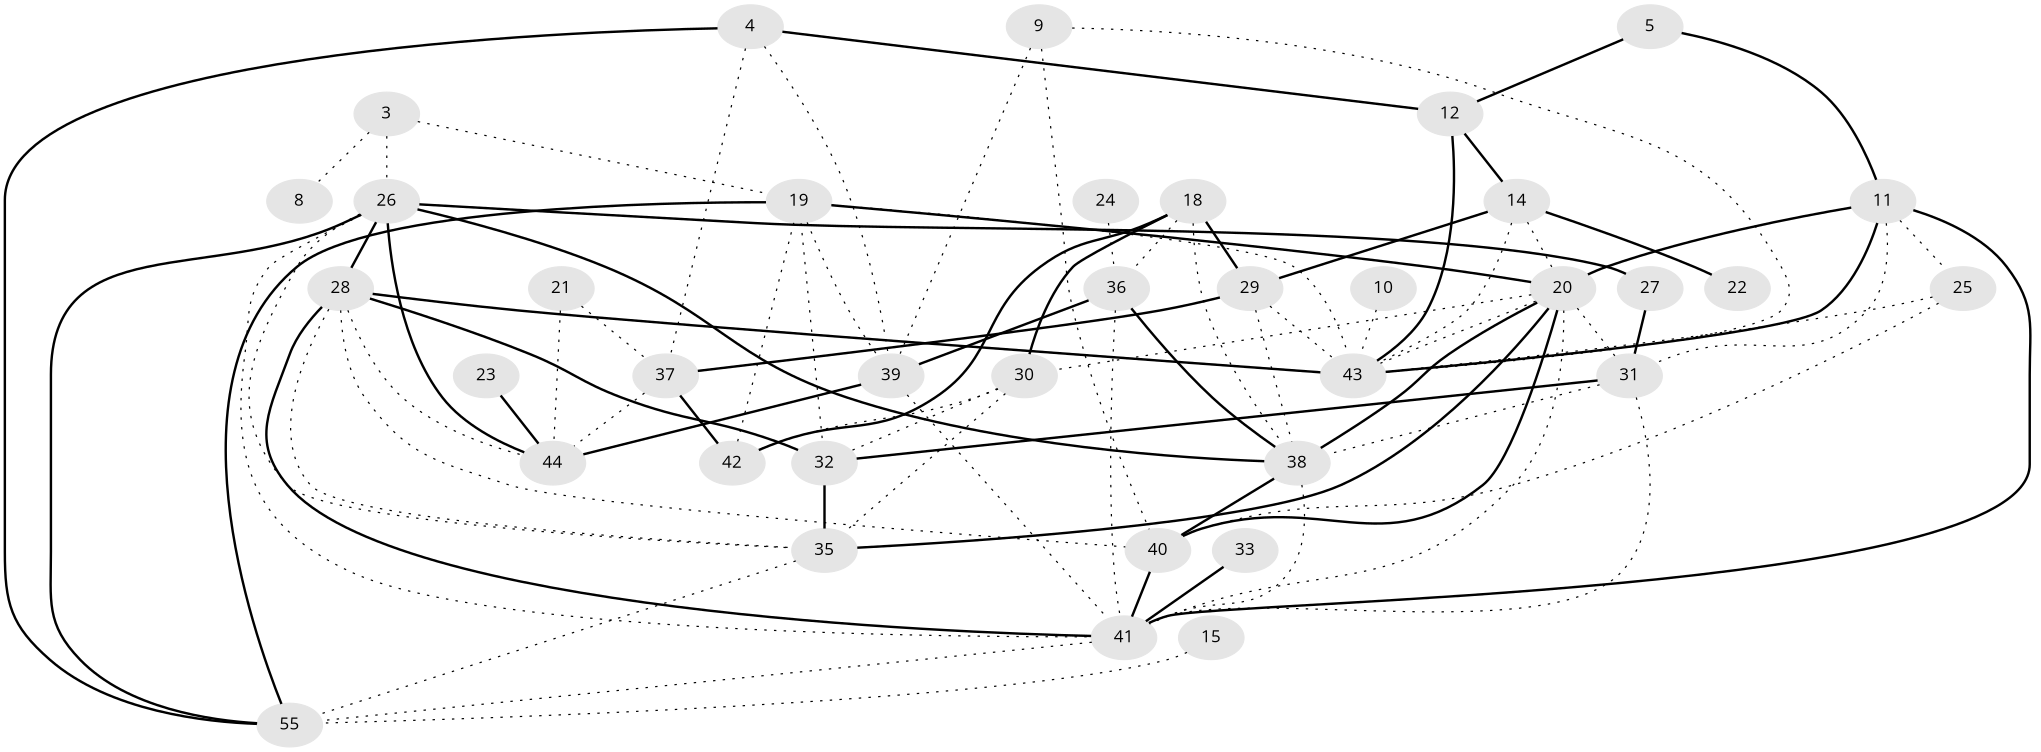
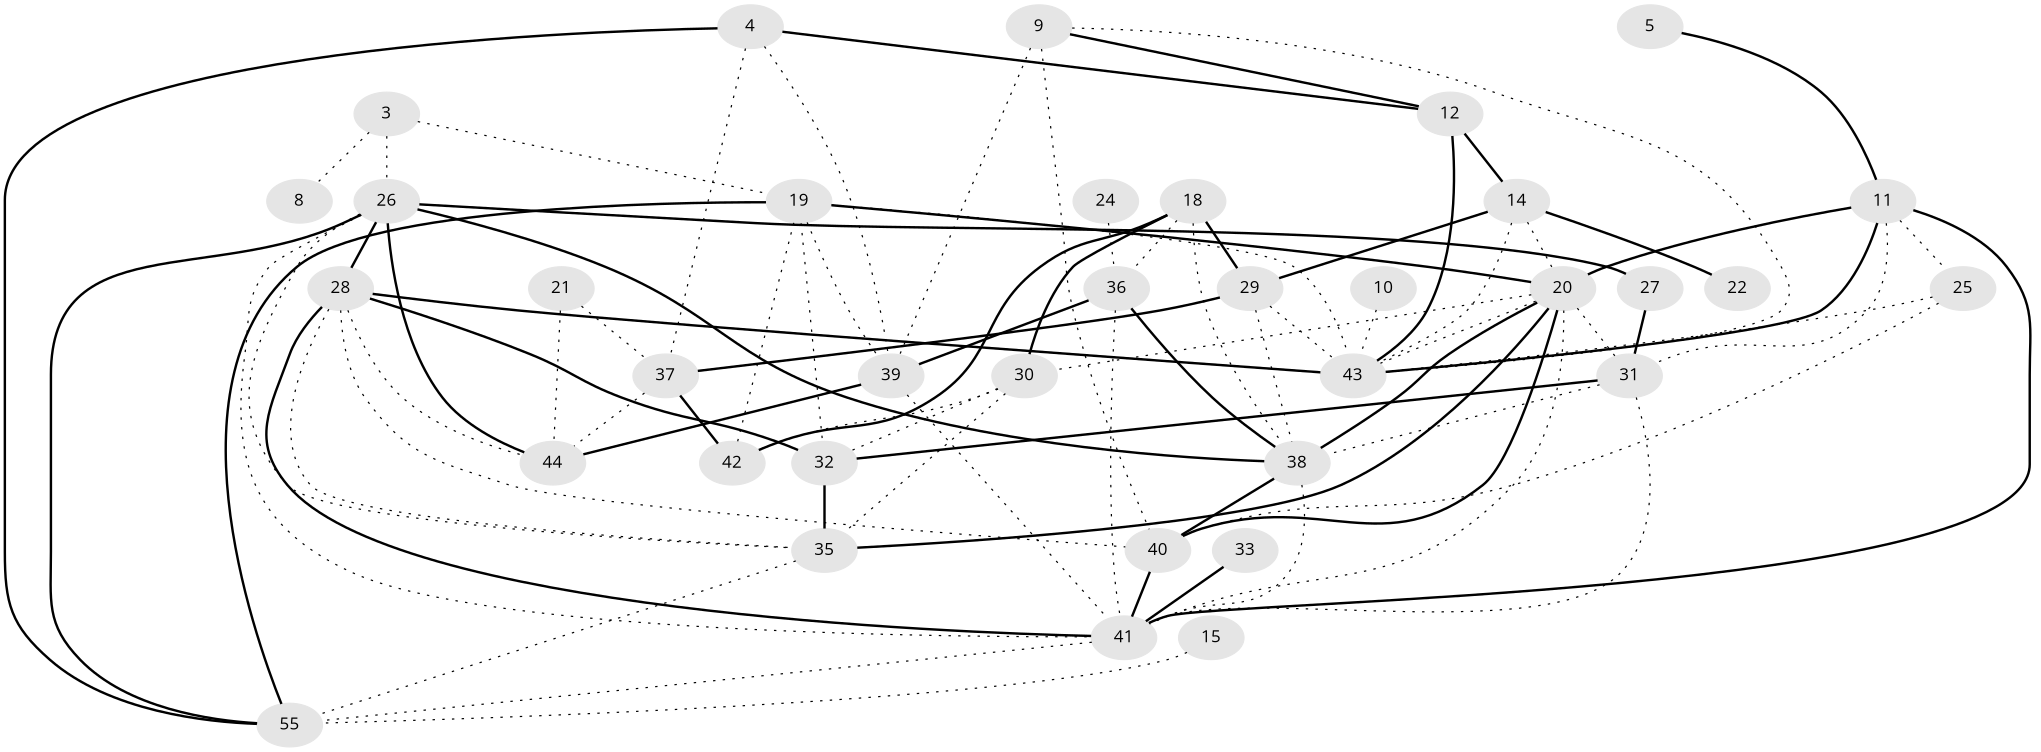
  graph {
    fontname="Open Sans"
    node [color=gray90 fontname="Open Sans" style=filled]
    edge [fontname="Open Sans" style=dotted weight=1.0]
    3
    8
    19
    26
    39
    n6 [label=55]
    43
    20
    42
    32
    41
    38
    35
    44
    27
    28
    4
    12
    37
    14
    5
    11
    25
    31
    9
    40
    10
    30
    22
    29
    15
    18
    36
    21
-   23
    24
    33
    3 -- 8
    3 -- 19
    3 -- 26
    19 -- 39
    19 -- n6 [style=bold]
    19 -- 43
    19 -- 20 [style=bold weight=3.0]
    19 -- 42
    19 -- 32
    26 -- n6 [style=bold]
    26 -- 41
    26 -- 38 [style=bold]
    26 -- 35
    26 -- 44 [style=bold]
    26 -- 27 [style=bold]
    26 -- 28 [style=bold]
    39 -- 41
    39 -- 44 [style=bold]
    20 -- 43
    20 -- 41
    20 -- 38 [style=bold weight=2.0]
    20 -- 35 [style=bold]
    20 -- 31
    20 -- 40 [style=bold]
    20 -- 30 [weight=2.0]
    32 -- 35 [style=bold weight=2.0]
    41 -- n6
    38 -- 41
    38 -- 40 [style=bold]
    35 -- n6
    27 -- 31 [style=bold]
    28 -- 43 [style=bold]
    28 -- 32 [style=bold]
    28 -- 41 [style=bold]
    28 -- 35
    28 -- 44
    28 -- 40 [weight=2.0]
    4 -- 39
    4 -- n6 [style=bold]
    4 -- 12 [style=bold]
    4 -- 37
    12 -- 43 [style=bold]
    12 -- 14 [style=bold]
    37 -- 42 [style=bold weight=2.0]
    37 -- 44
    14 -- 43
    14 -- 20
    14 -- 22 [style=bold]
    14 -- 29 [style=bold]
-   5 -- 12 [style=bold]
+   9 -- 12 [style=bold]
    5 -- 11 [style=bold]
    11 -- 43 [style=bold]
    11 -- 20 [style=bold]
    11 -- 41 [style=bold]
    11 -- 25
    11 -- 31
    25 -- 43
    25 -- 40
    31 -- 32 [style=bold]
    31 -- 41
    31 -- 38 [weight=2.0]
    9 -- 39 [weight=2.0]
    9 -- 43
    9 -- 40
    40 -- 41 [style=bold]
    10 -- 43
    30 -- 42
    30 -- 32
    30 -- 35
    29 -- 43
    29 -- 38
    29 -- 37 [style=bold]
    15 -- n6
    18 -- 42 [style=bold]
    18 -- 38
    18 -- 30 [style=bold weight=2.0]
    18 -- 29 [style=bold weight=2.0]
    18 -- 36 [weight=3.0]
    36 -- 39 [style=bold]
    36 -- 41
    36 -- 38 [style=bold]
    21 -- 44 [weight=2.0]
    21 -- 37 [weight=2.0]
-   23 -- 44 [style=bold]
    24 -- 36
    33 -- 41 [style=bold]
  }
